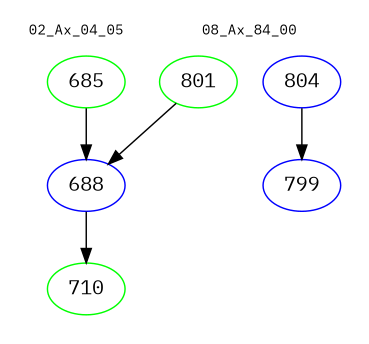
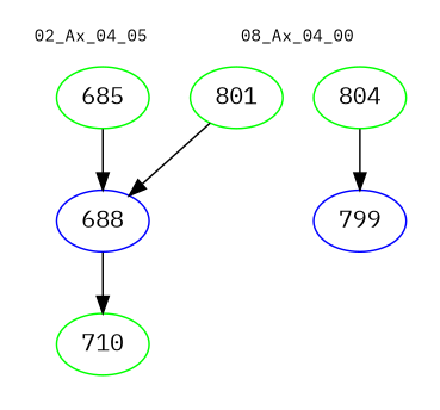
  digraph {
    fontname="IBM Plex Mono"
    node [color=green fontname="IBM Plex Mono"]
    edge [color=black fontname="IBM Plex Mono"]
    n1 [label=685]
    n2 [color=blue label=688]
    n3 [label=710]
    n4 [label=801]
-   n5 [color=blue label=804]
+   n5 [label=804]
    n6 [color=blue label=799]
    subgraph cluster_1 {
      color=white
      fontsize=10
      label="02_Ax_04_05"
      n1
      n2
      n3
    }
    subgraph cluster_2 {
      color=white
      fontsize=10
-     label="08_Ax_84_00"
+     label="08_Ax_04_00"
      n4
      n5
      n6
    }
    n1 -> n2
    n2 -> n3
    n4 -> n2
    n5 -> n6
  }
